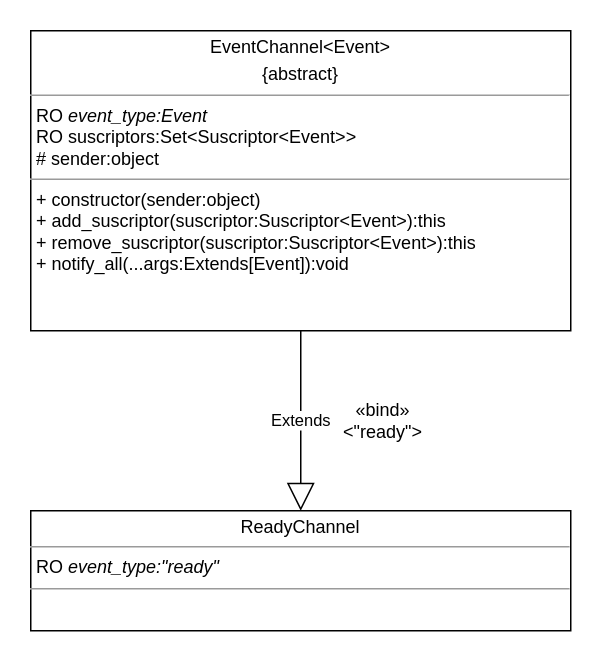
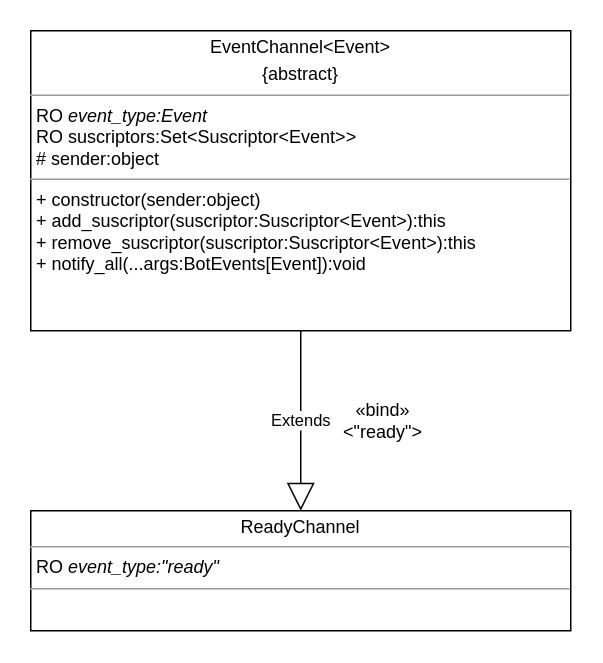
  <mxCell id="0" />
  <mxCell id="1" parent="0" />
- <mxCell id="2" value="&lt;p style=&quot;margin: 0px ; margin-top: 4px ; text-align: center&quot;&gt;EventChannel&amp;lt;Event&amp;gt;&lt;/p&gt;&lt;p style=&quot;margin: 0px ; margin-top: 4px ; text-align: center&quot;&gt;{abstract}&lt;br&gt;&lt;/p&gt;&lt;hr size=&quot;1&quot;&gt;&lt;p style=&quot;margin: 0px ; margin-left: 4px&quot;&gt;RO &lt;i&gt;event_type:Event&lt;/i&gt;&lt;/p&gt;&lt;p style=&quot;margin: 0px ; margin-left: 4px&quot;&gt;RO suscriptors:Set&amp;lt;Suscriptor&amp;lt;Event&amp;gt;&amp;gt;&lt;i&gt; &lt;br&gt;&lt;/i&gt;&lt;/p&gt;&lt;p style=&quot;margin: 0px ; margin-left: 4px&quot;&gt;# sender:object &lt;br&gt;&lt;/p&gt;&lt;hr size=&quot;1&quot;&gt;&lt;p style=&quot;margin: 0px ; margin-left: 4px&quot;&gt;+ constructor(sender:object)&lt;/p&gt;&lt;p style=&quot;margin: 0px ; margin-left: 4px&quot;&gt;+ add_suscriptor(suscriptor:Suscriptor&amp;lt;Event&amp;gt;):this&lt;/p&gt;&lt;p style=&quot;margin: 0px ; margin-left: 4px&quot;&gt;+ remove_suscriptor(suscriptor:Suscriptor&amp;lt;Event&amp;gt;):this&lt;/p&gt;&lt;p style=&quot;margin: 0px ; margin-left: 4px&quot;&gt;+ notify_all(...args:Extends[Event]):void&lt;br&gt;&lt;/p&gt;" style="verticalAlign=top;align=left;overflow=fill;fontSize=12;fontFamily=Helvetica;html=1;" vertex="1" parent="1"><mxGeometry x="20" y="20" width="360" height="200" as="geometry" /></mxCell>
+ <mxCell id="2" value="&lt;p style=&quot;margin: 0px ; margin-top: 4px ; text-align: center&quot;&gt;EventChannel&amp;lt;Event&amp;gt;&lt;/p&gt;&lt;p style=&quot;margin: 0px ; margin-top: 4px ; text-align: center&quot;&gt;{abstract}&lt;br&gt;&lt;/p&gt;&lt;hr size=&quot;1&quot;&gt;&lt;p style=&quot;margin: 0px ; margin-left: 4px&quot;&gt;RO &lt;i&gt;event_type:Event&lt;/i&gt;&lt;/p&gt;&lt;p style=&quot;margin: 0px ; margin-left: 4px&quot;&gt;RO suscriptors:Set&amp;lt;Suscriptor&amp;lt;Event&amp;gt;&amp;gt;&lt;i&gt; &lt;br&gt;&lt;/i&gt;&lt;/p&gt;&lt;p style=&quot;margin: 0px ; margin-left: 4px&quot;&gt;# sender:object &lt;br&gt;&lt;/p&gt;&lt;hr size=&quot;1&quot;&gt;&lt;p style=&quot;margin: 0px ; margin-left: 4px&quot;&gt;+ constructor(sender:object)&lt;/p&gt;&lt;p style=&quot;margin: 0px ; margin-left: 4px&quot;&gt;+ add_suscriptor(suscriptor:Suscriptor&amp;lt;Event&amp;gt;):this&lt;/p&gt;&lt;p style=&quot;margin: 0px ; margin-left: 4px&quot;&gt;+ remove_suscriptor(suscriptor:Suscriptor&amp;lt;Event&amp;gt;):this&lt;/p&gt;&lt;p style=&quot;margin: 0px ; margin-left: 4px&quot;&gt;+ notify_all(...args:BotEvents[Event]):void&lt;br&gt;&lt;/p&gt;" style="verticalAlign=top;align=left;overflow=fill;fontSize=12;fontFamily=Helvetica;html=1;" vertex="1" parent="1"><mxGeometry x="20" y="20" width="360" height="200" as="geometry" /></mxCell>
  <mxCell id="3" value="Extends" style="endArrow=block;endSize=16;endFill=0;html=1;exitX=0.5;exitY=1;exitDx=0;exitDy=0;entryX=0.5;entryY=0;entryDx=0;entryDy=0;" edge="1" parent="1" source="2" target="4"><mxGeometry width="160" relative="1" as="geometry"><mxPoint x="190" y="370" as="sourcePoint" /><mxPoint x="350" y="370" as="targetPoint" /></mxGeometry></mxCell>
  <mxCell id="4" value="&lt;p style=&quot;margin: 0px ; margin-top: 4px ; text-align: center&quot;&gt;ReadyChannel&lt;/p&gt;&lt;hr size=&quot;1&quot;&gt;&lt;p style=&quot;margin: 0px ; margin-left: 4px&quot;&gt;RO &lt;i&gt;event_type:&quot;ready&quot;&lt;/i&gt; &lt;br&gt;&lt;/p&gt;&lt;hr size=&quot;1&quot;&gt;&lt;p style=&quot;margin: 0px ; margin-left: 4px&quot;&gt;&lt;br&gt;&lt;/p&gt;" style="verticalAlign=top;align=left;overflow=fill;fontSize=12;fontFamily=Helvetica;html=1;" vertex="1" parent="1"><mxGeometry x="20" y="340" width="360" height="80" as="geometry" /></mxCell>
  <mxCell id="5" value="&lt;div&gt;«bind»&lt;/div&gt;&lt;div&gt;&amp;lt;&quot;ready&quot;&amp;gt;&lt;br&gt;&lt;/div&gt;" style="text;html=1;strokeColor=none;fillColor=none;align=center;verticalAlign=middle;whiteSpace=wrap;rounded=0;" vertex="1" parent="1"><mxGeometry x="220" y="270" width="70" height="20" as="geometry" /></mxCell>
